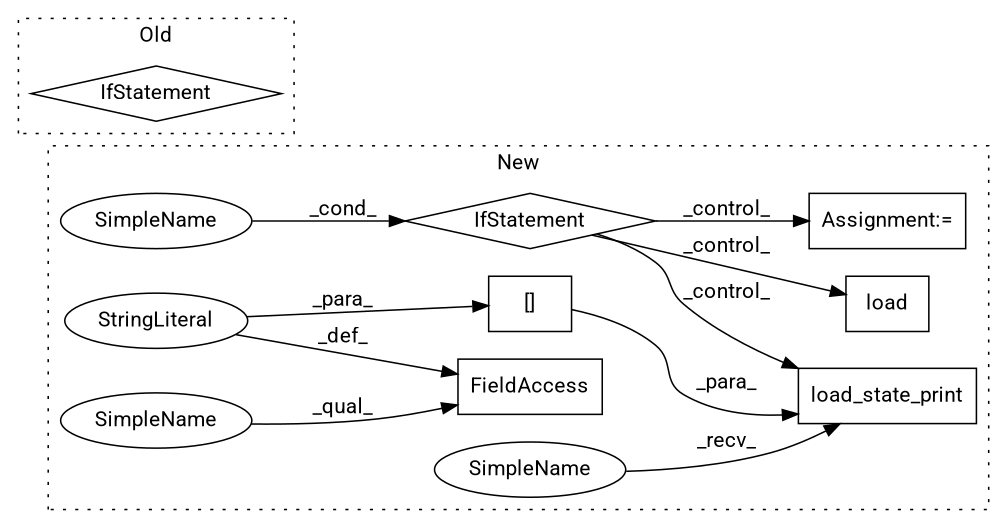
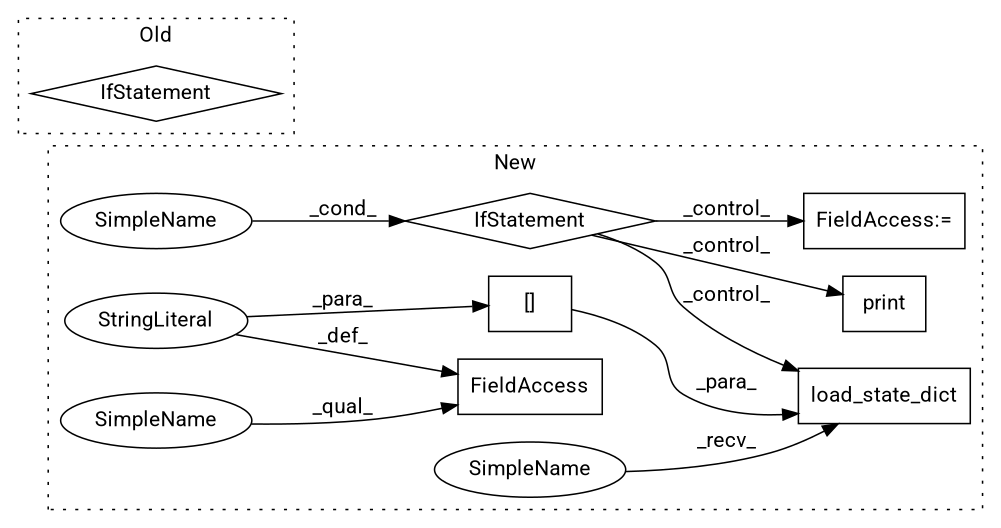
  digraph {
    fontname=Roboto
    rankdir=LR
    node [a=42 fontname=Roboto l="4,2" s="5011,5027" shape=box]
    edge [fontname=Roboto]
-   n1 [a=32 l="16,1" label=load_state_print s="6078,6116"]
+   n1 [a=32 l="16,1" label=load_state_dict s="6078,6116"]
    n2 [a=25 label=IfStatement shape=diamond]
    n3 [label=SimpleName shape=ellipse l="" s=""]
-   n4 [a=7 l=1 label="Assignment:=" s=6180]
+   n4 [a=7 l=1 label="FieldAccess:=" s=6180]
    n5 [a=2 l="9,1" label="[]" s="6094,6115"]
    n6 [a=22 l=16 label=FieldAccess s=6164]
    n7 [a=45 l=12 label=StringLiteral s=6103 shape=ellipse]
-   n8 [a=32 l="6,1" label=load s="5911,5972"]
+   n8 [a=32 l="6,1" label=print s="5911,5972"]
    n9 [l=5 label=SimpleName s=6164 shape=ellipse]
    n10 [l=5 label=SimpleName s=6072 shape=ellipse]
    n11 [a=25 label=IfStatement shape=diamond]
    subgraph cluster_1 {
      label=New
      style=dotted
      n1
      n2
      n3
      n4
      n5
      n6
      n7
      n8
      n9
      n10
    }
    subgraph cluster_2 {
      label=Old
      style=dotted
      n11
    }
    n2 -> n1 [label=_control_]
    n2 -> n4 [label=_control_]
    n2 -> n8 [label=_control_]
    n3 -> n2 [label=_cond_]
    n5 -> n1 [label=_para_]
    n7 -> n5 [label=_para_]
    n7 -> n6 [label=_def_]
    n9 -> n6 [label=_qual_]
    n10 -> n1 [label=_recv_]
  }
